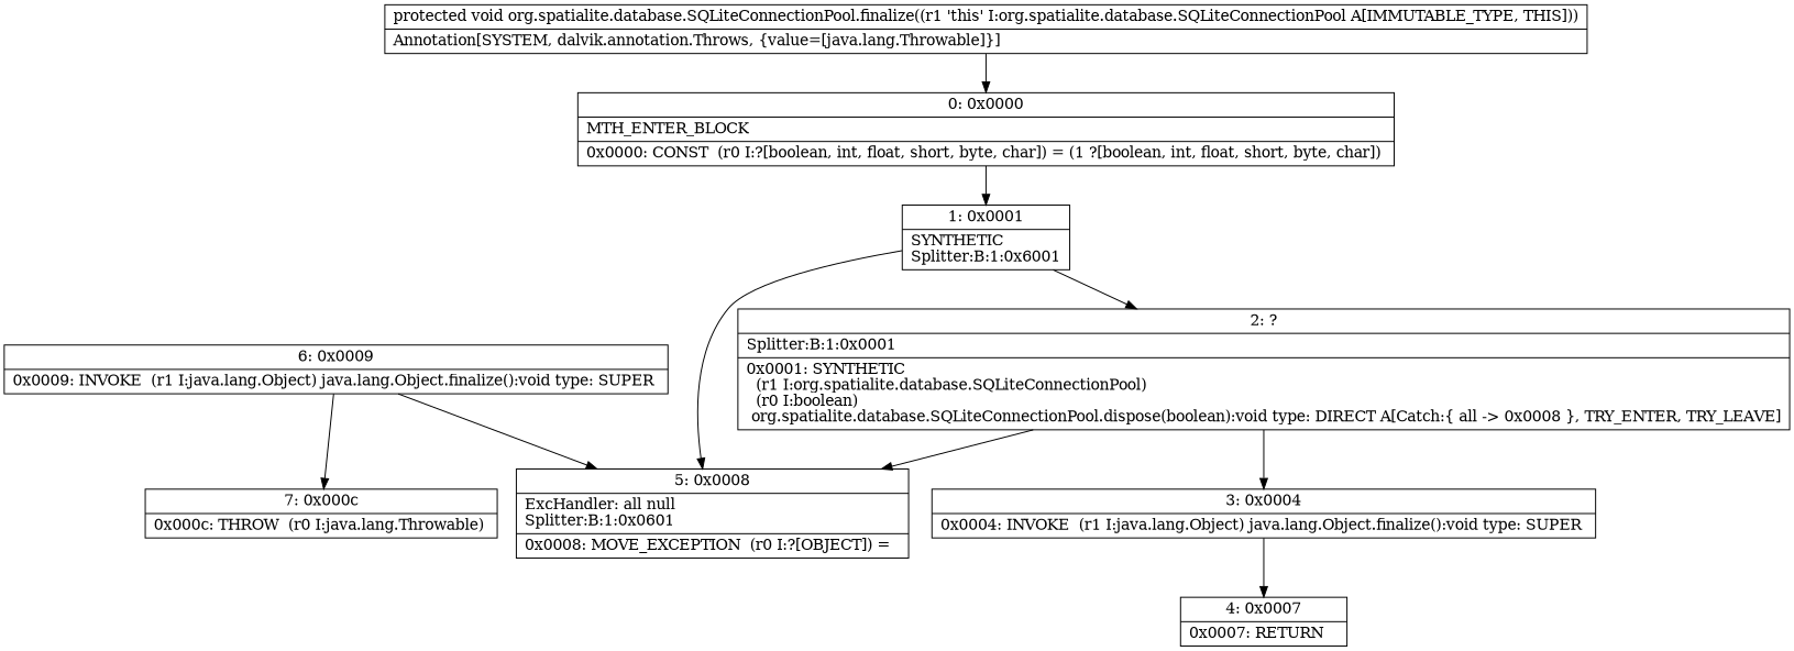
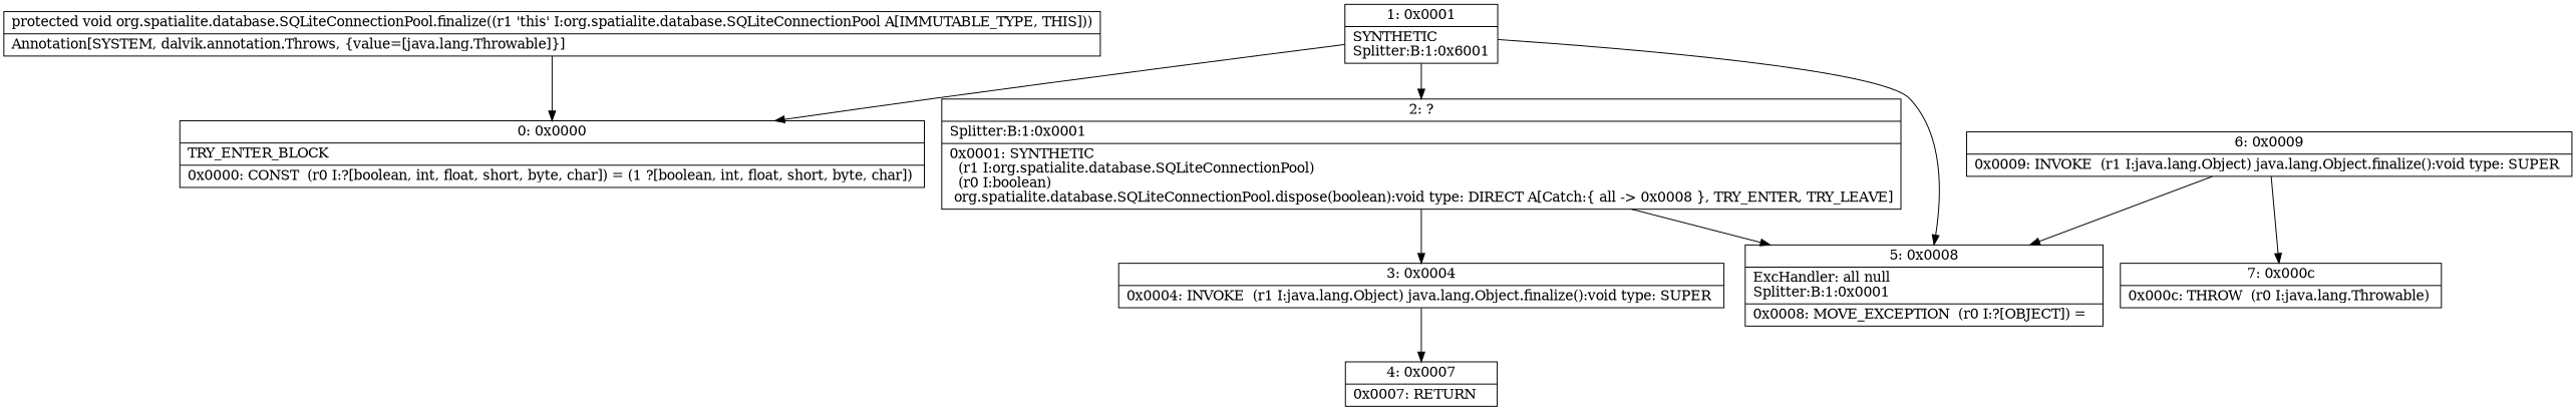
  digraph {
    node [shape=record]
-   n1 [label="{0\:\ 0x0000|MTH_ENTER_BLOCK\l|0x0000: CONST  (r0 I:?[boolean, int, float, short, byte, char]) = (1 ?[boolean, int, float, short, byte, char]) \l}"]
+   n1 [label="{0\:\ 0x0000|TRY_ENTER_BLOCK\l|0x0000: CONST  (r0 I:?[boolean, int, float, short, byte, char]) = (1 ?[boolean, int, float, short, byte, char]) \l}"]
    n2 [label="{1\:\ 0x0001|SYNTHETIC\lSplitter:B:1:0x6001\l}"]
    n3 [label="{2\:\ ?|Splitter:B:1:0x0001\l|0x0001: SYNTHETIC  \l  (r1 I:org.spatialite.database.SQLiteConnectionPool)\l  (r0 I:boolean)\l org.spatialite.database.SQLiteConnectionPool.dispose(boolean):void type: DIRECT A[Catch:\{ all \-\> 0x0008 \}, TRY_ENTER, TRY_LEAVE]\l}"]
-   n4 [label="{5\:\ 0x0008|ExcHandler: all null\lSplitter:B:1:0x0601\l|0x0008: MOVE_EXCEPTION  (r0 I:?[OBJECT]) =  \l}"]
+   n4 [label="{5\:\ 0x0008|ExcHandler: all null\lSplitter:B:1:0x0001\l|0x0008: MOVE_EXCEPTION  (r0 I:?[OBJECT]) =  \l}"]
    n5 [label="{3\:\ 0x0004|0x0004: INVOKE  (r1 I:java.lang.Object) java.lang.Object.finalize():void type: SUPER \l}"]
    n6 [label="{4\:\ 0x0007|0x0007: RETURN   \l}"]
    n7 [label="{6\:\ 0x0009|0x0009: INVOKE  (r1 I:java.lang.Object) java.lang.Object.finalize():void type: SUPER \l}"]
    n8 [label="{7\:\ 0x000c|0x000c: THROW  (r0 I:java.lang.Throwable) \l}"]
    n9 [label="{protected void org.spatialite.database.SQLiteConnectionPool.finalize((r1 'this' I:org.spatialite.database.SQLiteConnectionPool A[IMMUTABLE_TYPE, THIS]))  | Annotation[SYSTEM, dalvik.annotation.Throws, \{value=[java.lang.Throwable]\}]\l}"]
-   n1 -> n2
+   n2 -> n1
    n2 -> n3
    n2 -> n4
    n3 -> n4
    n3 -> n5
    n5 -> n6
    n7 -> n4
    n7 -> n8
    n9 -> n1
  }
